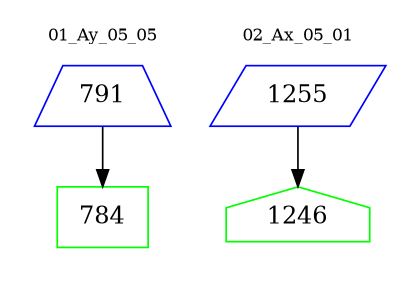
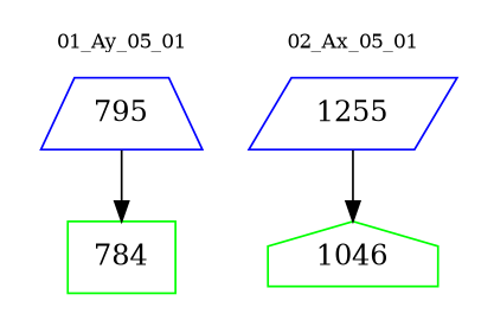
  digraph {
    node [color=blue]
    edge [color=black]
-   n1 [label=791 shape=trapezium]
+   n1 [label=795 shape=trapezium]
    n2 [color=green label=784 shape=box]
    n3 [label=1255 shape=parallelogram]
-   n4 [color=green label=1246 shape=house]
+   n4 [color=green label=1046 shape=house]
    subgraph cluster_1 {
      color=white
      fontsize=10
-     label="01_Ay_05_05"
+     label="01_Ay_05_01"
      n1
      n2
    }
    subgraph cluster_2 {
      color=white
      fontsize=10
      label="02_Ax_05_01"
      n3
      n4
    }
    n1 -> n2
    n3 -> n4
  }
